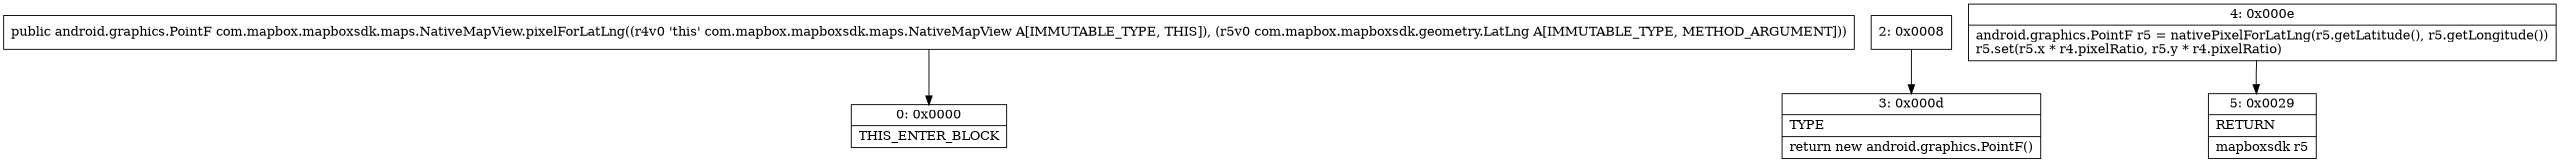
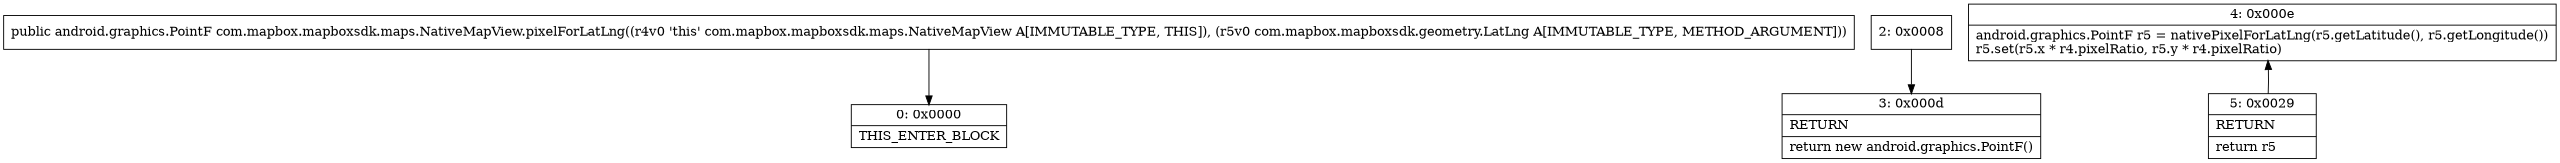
  digraph {
    node [shape=record]
    n1 [label="{0\:\ 0x0000|THIS_ENTER_BLOCK\l}"]
    n2 [label="{2\:\ 0x0008}"]
-   n3 [label="{3\:\ 0x000d|TYPE\l|return new android.graphics.PointF()\l}"]
+   n3 [label="{3\:\ 0x000d|RETURN\l|return new android.graphics.PointF()\l}"]
    n4 [label="{4\:\ 0x000e|android.graphics.PointF r5 = nativePixelForLatLng(r5.getLatitude(), r5.getLongitude())\lr5.set(r5.x * r4.pixelRatio, r5.y * r4.pixelRatio)\l}"]
-   n5 [label="{5\:\ 0x0029|RETURN\l|mapboxsdk r5\l}"]
+   n5 [label="{5\:\ 0x0029|RETURN\l|return r5\l}"]
    n6 [label="{public android.graphics.PointF com.mapbox.mapboxsdk.maps.NativeMapView.pixelForLatLng((r4v0 'this' com.mapbox.mapboxsdk.maps.NativeMapView A[IMMUTABLE_TYPE, THIS]), (r5v0 com.mapbox.mapboxsdk.geometry.LatLng A[IMMUTABLE_TYPE, METHOD_ARGUMENT])) }"]
    n2 -> n3
-   n4 -> n5
+   n5 -> n4
    n6 -> n1
  }
